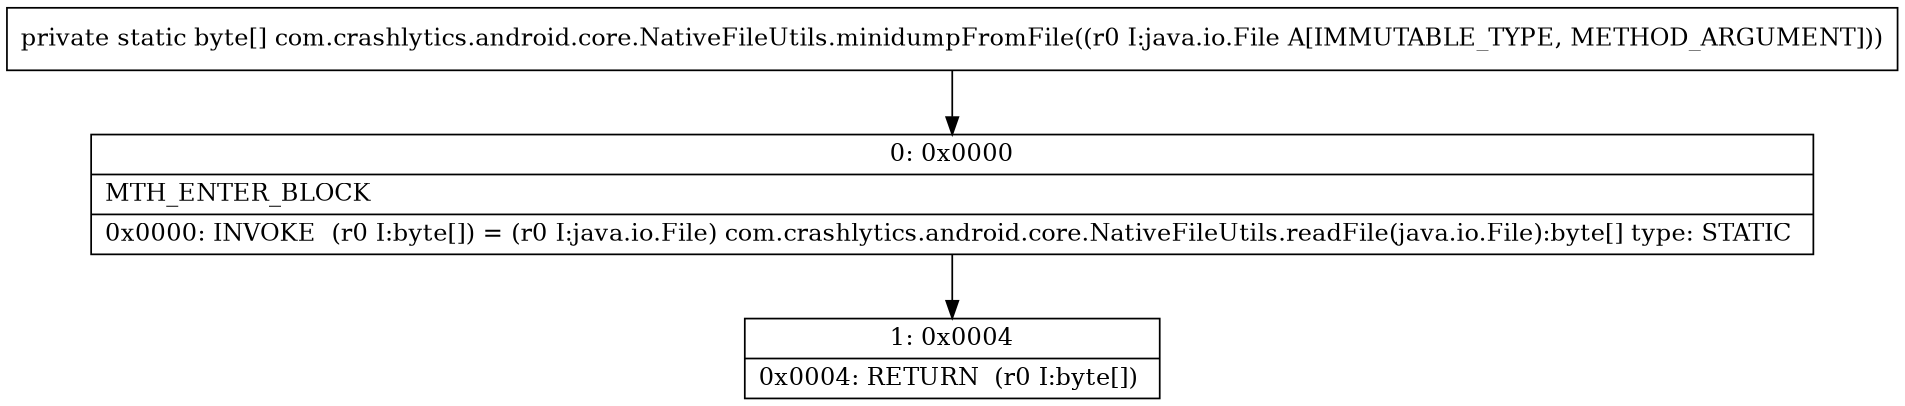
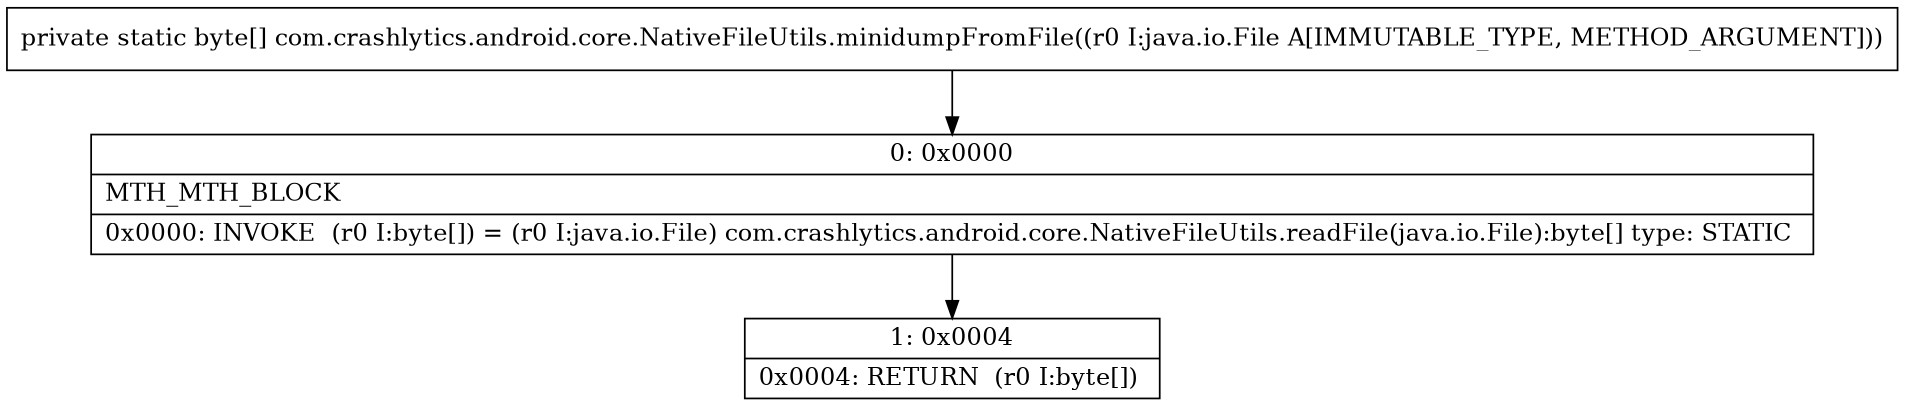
  digraph {
    node [shape=record]
-   n1 [label="{0\:\ 0x0000|MTH_ENTER_BLOCK\l|0x0000: INVOKE  (r0 I:byte[]) = (r0 I:java.io.File) com.crashlytics.android.core.NativeFileUtils.readFile(java.io.File):byte[] type: STATIC \l}"]
+   n1 [label="{0\:\ 0x0000|MTH_MTH_BLOCK\l|0x0000: INVOKE  (r0 I:byte[]) = (r0 I:java.io.File) com.crashlytics.android.core.NativeFileUtils.readFile(java.io.File):byte[] type: STATIC \l}"]
    n2 [label="{1\:\ 0x0004|0x0004: RETURN  (r0 I:byte[]) \l}"]
    n3 [label="{private static byte[] com.crashlytics.android.core.NativeFileUtils.minidumpFromFile((r0 I:java.io.File A[IMMUTABLE_TYPE, METHOD_ARGUMENT])) }"]
    n1 -> n2
    n3 -> n1
  }
